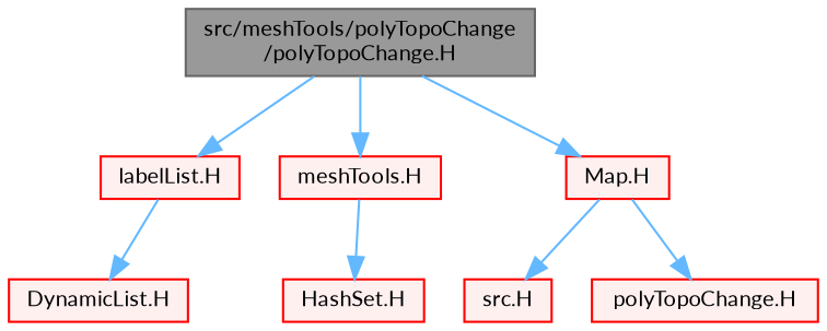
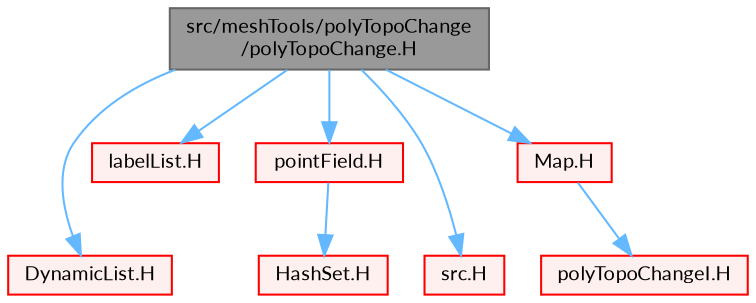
  digraph {
    fontname=Lato
    node [color=red fillcolor="#FFF0F0" fontname=Lato fontsize=10 shape=box style=filled]
    edge [color=steelblue1 fontname=Lato fontsize=10 labelfontname=Helvetica labelfontsize=10 style=solid]
    n1 [color=gray40 fillcolor=grey60 fontcolor=black height=0.2 label="src/meshTools/polyTopoChange\l/polyTopoChange.H" width=0.4]
    n2 [height=0.2 label="DynamicList.H" width=0.4]
    n3 [height=0.2 label="labelList.H" width=0.4]
-   n4 [height=0.2 label="meshTools.H" width=0.4]
+   n4 [height=0.2 label="pointField.H" width=0.4]
    n5 [height=0.2 label="Map.H" width=0.4]
    n6 [height=0.2 label="src.H" width=0.4]
    n7 [height=0.2 label="HashSet.H" width=0.4]
-   n8 [height=0.2 label="polyTopoChange.H" width=0.4]
-   n3 -> n2
+   n8 [height=0.2 label="polyTopoChangeI.H" width=0.4]
+   n1 -> n2
    n1 -> n3
    n1 -> n4
    n1 -> n5
-   n5 -> n6
+   n1 -> n6
    n4 -> n7
    n5 -> n8
  }
